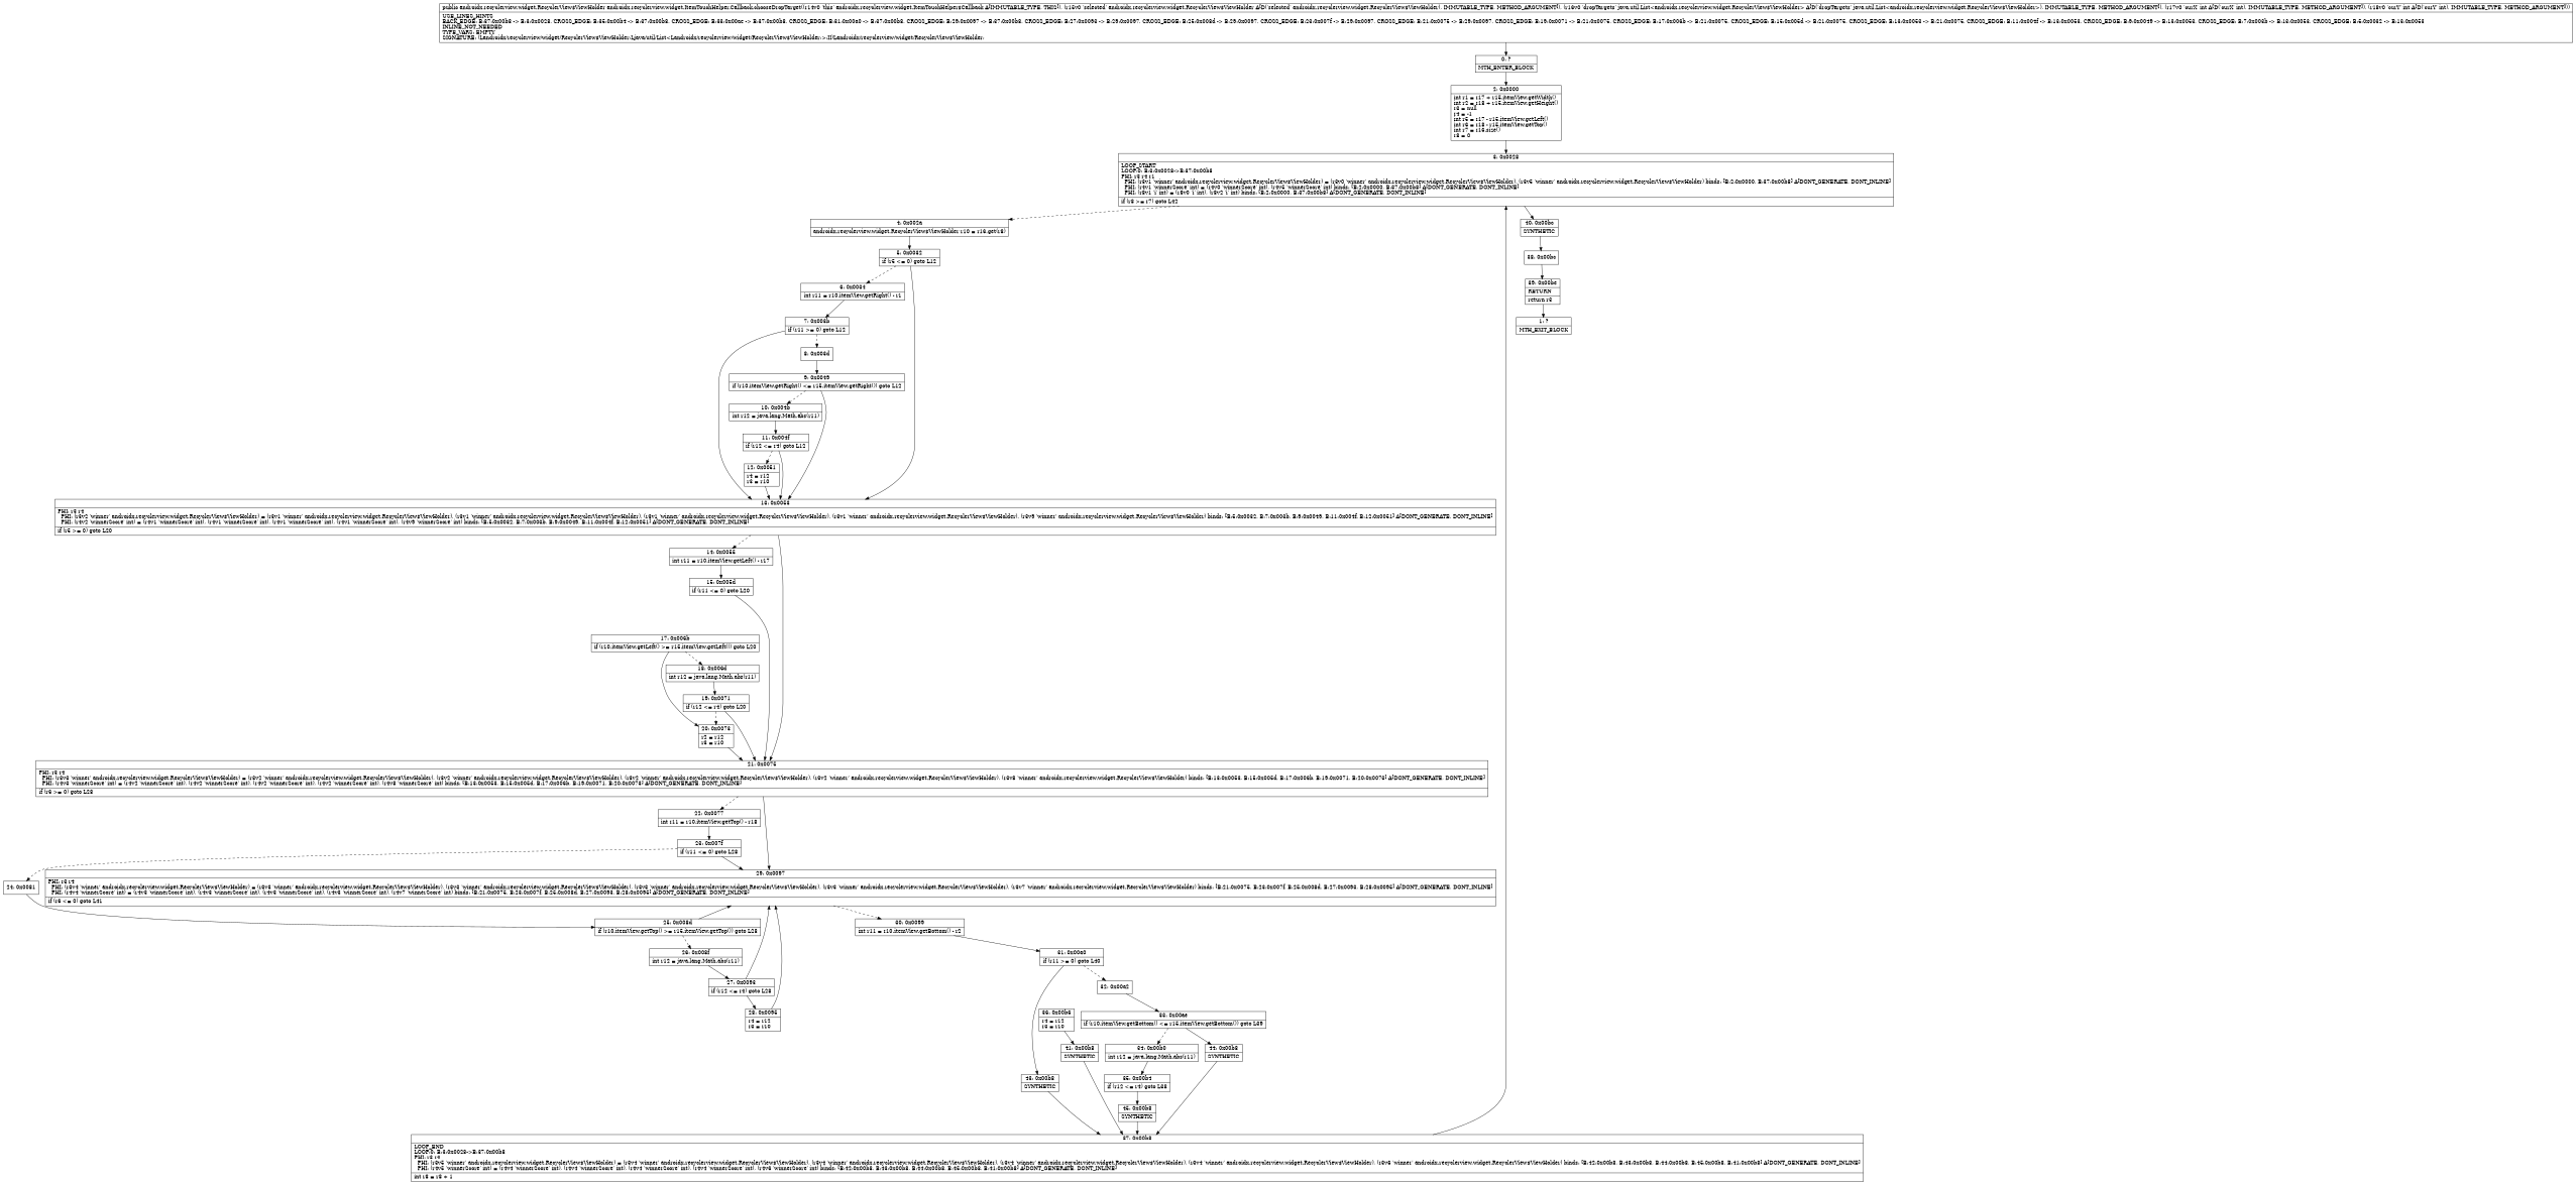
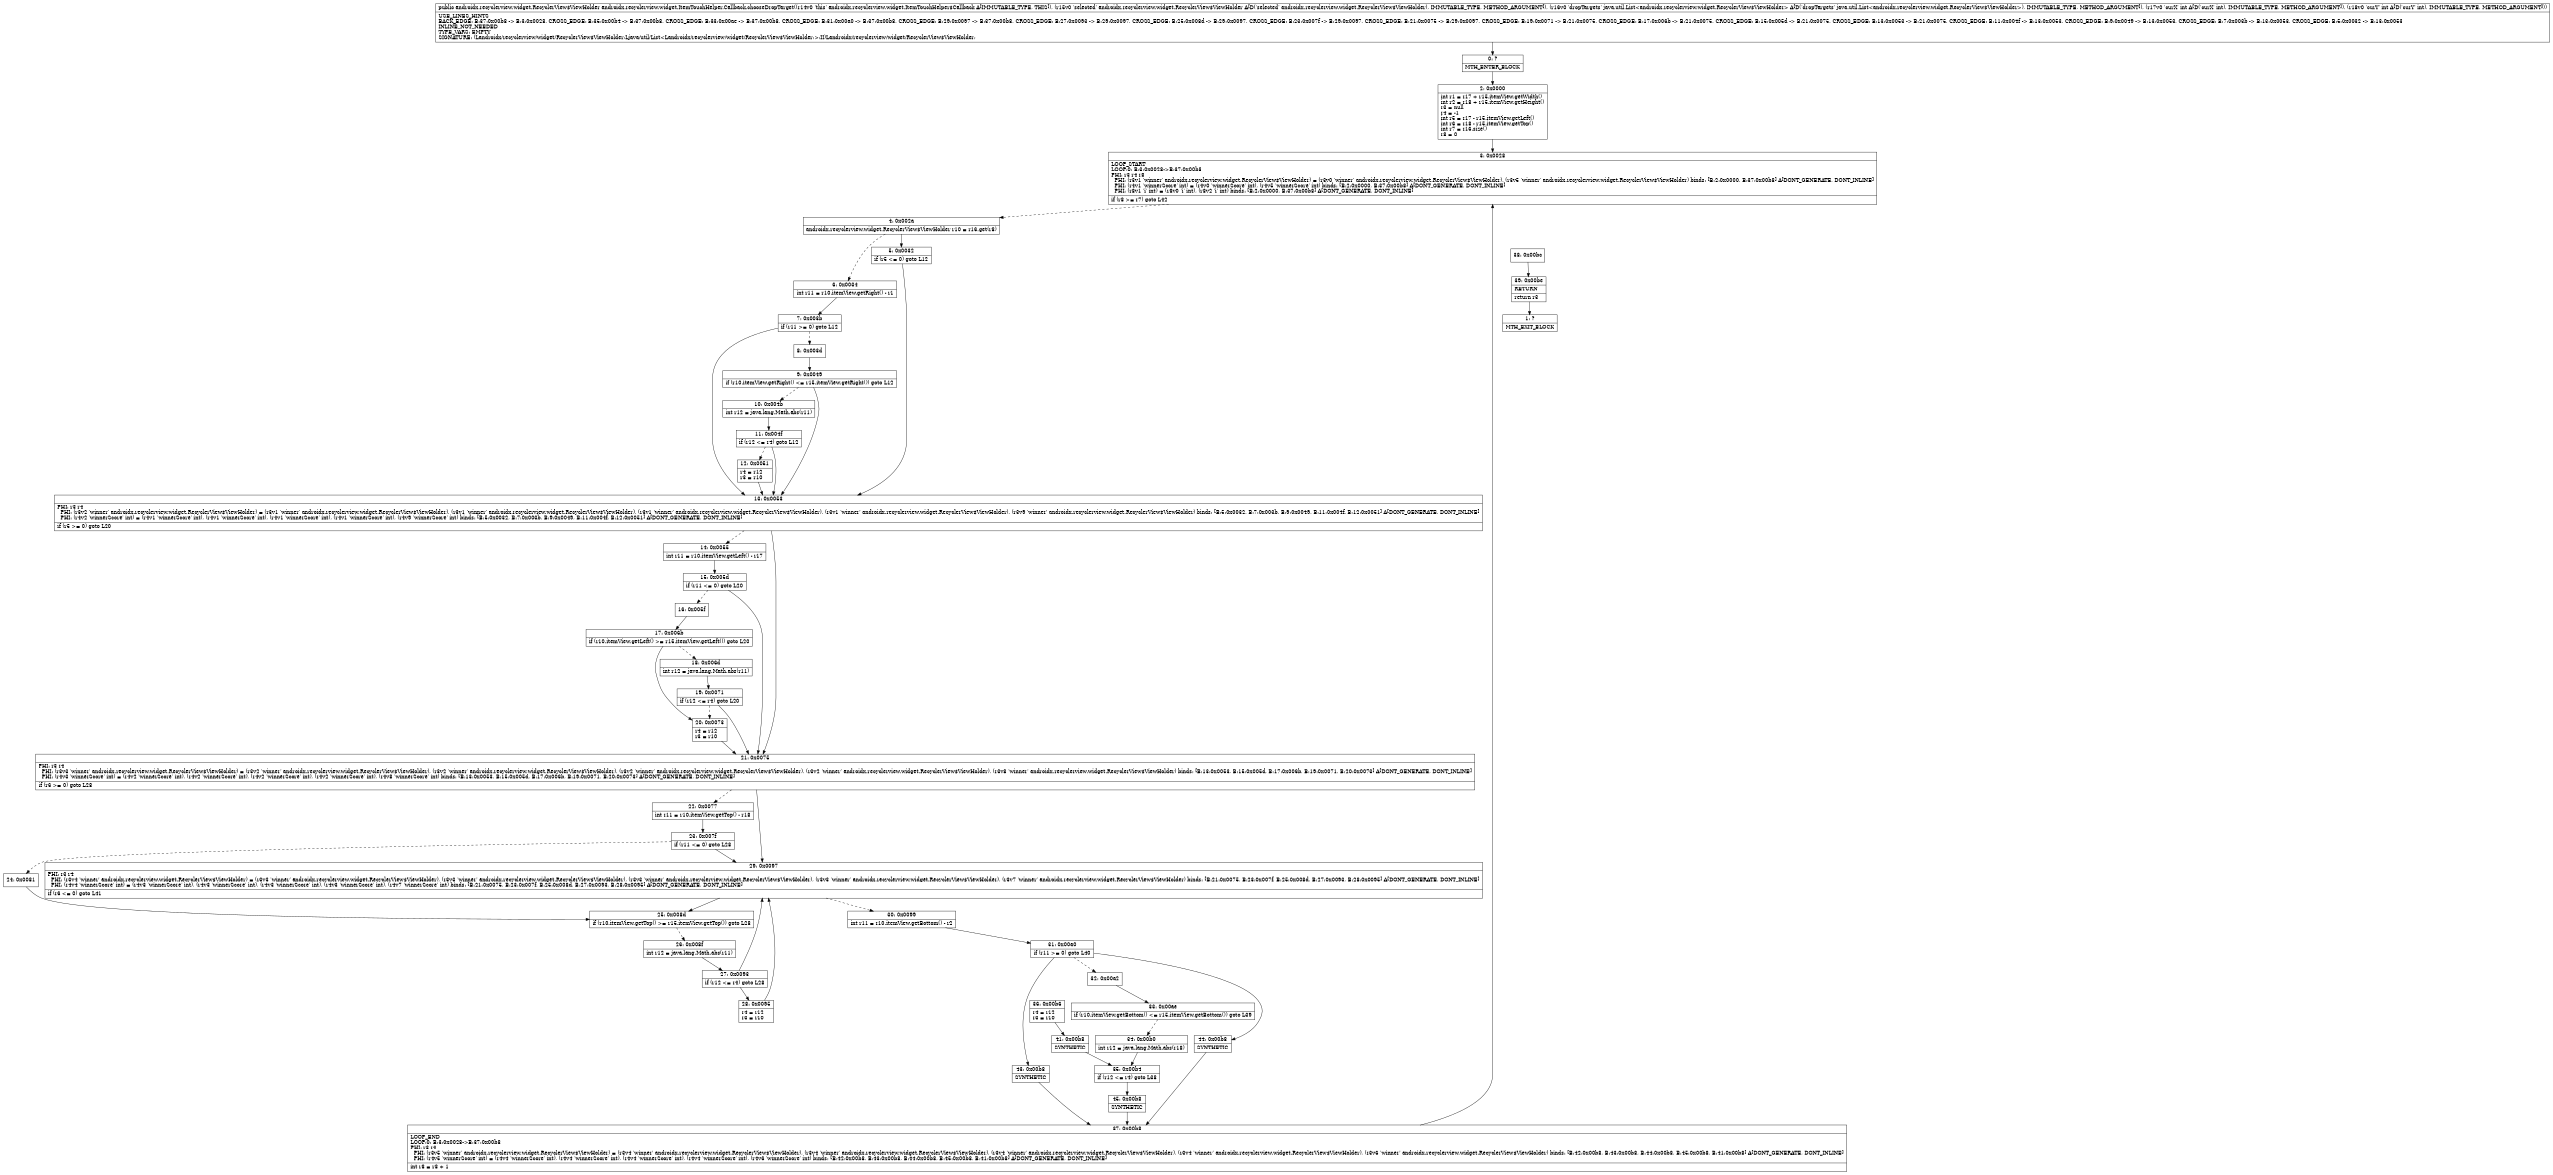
  digraph {
    node [shape=record]
    n1 [label="{0\:\ ?|MTH_ENTER_BLOCK\l}"]
    n2 [label="{2\:\ 0x0000|int r1 = r17 + r15.itemView.getWidth()\lint r2 = r18 + r15.itemView.getHeight()\lr3 = null\lr4 = \-1\lint r5 = r17 \- r15.itemView.getLeft()\lint r6 = r18 \- r15.itemView.getTop()\lint r7 = r16.size()\lr8 = 0\l}"]
-   n3 [label="{3\:\ 0x0028|LOOP_START\lLOOP:0: B:3:0x0028\-\>B:37:0x00b8\lPHI: r3 r4 r1 \l  PHI: (r3v1 'winner' androidx.recyclerview.widget.RecyclerView$ViewHolder) = (r3v0 'winner' androidx.recyclerview.widget.RecyclerView$ViewHolder), (r3v5 'winner' androidx.recyclerview.widget.RecyclerView$ViewHolder) binds: [B:2:0x0000, B:37:0x00b8] A[DONT_GENERATE, DONT_INLINE]\l  PHI: (r4v1 'winnerScore' int) = (r4v0 'winnerScore' int), (r4v5 'winnerScore' int) binds: [B:2:0x0000, B:37:0x00b8] A[DONT_GENERATE, DONT_INLINE]\l  PHI: (r8v1 'i' int) = (r8v0 'i' int), (r8v2 'i' int) binds: [B:2:0x0000, B:37:0x00b8] A[DONT_GENERATE, DONT_INLINE]\l|if (r8 \>= r7) goto L42\l}"]
+   n3 [label="{3\:\ 0x0028|LOOP_START\lLOOP:0: B:3:0x0028\-\>B:37:0x00b8\lPHI: r3 r4 r8 \l  PHI: (r3v1 'winner' androidx.recyclerview.widget.RecyclerView$ViewHolder) = (r3v0 'winner' androidx.recyclerview.widget.RecyclerView$ViewHolder), (r3v5 'winner' androidx.recyclerview.widget.RecyclerView$ViewHolder) binds: [B:2:0x0000, B:37:0x00b8] A[DONT_GENERATE, DONT_INLINE]\l  PHI: (r4v1 'winnerScore' int) = (r4v0 'winnerScore' int), (r4v5 'winnerScore' int) binds: [B:2:0x0000, B:37:0x00b8] A[DONT_GENERATE, DONT_INLINE]\l  PHI: (r8v1 'i' int) = (r8v0 'i' int), (r8v2 'i' int) binds: [B:2:0x0000, B:37:0x00b8] A[DONT_GENERATE, DONT_INLINE]\l|if (r8 \>= r7) goto L42\l}"]
    n4 [label="{4\:\ 0x002a|androidx.recyclerview.widget.RecyclerView$ViewHolder r10 = r16.get(r8)\l}"]
-   n5 [label="{40\:\ 0x00bc|SYNTHETIC\l}"]
    n6 [label="{5\:\ 0x0032|if (r5 \<= 0) goto L12\l}"]
    n7 [label="{38\:\ 0x00bc}"]
    n8 [label="{6\:\ 0x0034|int r11 = r10.itemView.getRight() \- r1\l}"]
    n9 [label="{13\:\ 0x0053|PHI: r3 r4 \l  PHI: (r3v2 'winner' androidx.recyclerview.widget.RecyclerView$ViewHolder) = (r3v1 'winner' androidx.recyclerview.widget.RecyclerView$ViewHolder), (r3v1 'winner' androidx.recyclerview.widget.RecyclerView$ViewHolder), (r3v1 'winner' androidx.recyclerview.widget.RecyclerView$ViewHolder), (r3v1 'winner' androidx.recyclerview.widget.RecyclerView$ViewHolder), (r3v9 'winner' androidx.recyclerview.widget.RecyclerView$ViewHolder) binds: [B:5:0x0032, B:7:0x003b, B:9:0x0049, B:11:0x004f, B:12:0x0051] A[DONT_GENERATE, DONT_INLINE]\l  PHI: (r4v2 'winnerScore' int) = (r4v1 'winnerScore' int), (r4v1 'winnerScore' int), (r4v1 'winnerScore' int), (r4v1 'winnerScore' int), (r4v9 'winnerScore' int) binds: [B:5:0x0032, B:7:0x003b, B:9:0x0049, B:11:0x004f, B:12:0x0051] A[DONT_GENERATE, DONT_INLINE]\l|if (r5 \>= 0) goto L20\l}"]
    n10 [label="{7\:\ 0x003b|if (r11 \>= 0) goto L12\l}"]
    n11 [label="{14\:\ 0x0055|int r11 = r10.itemView.getLeft() \- r17\l}"]
    n12 [label="{21\:\ 0x0075|PHI: r3 r4 \l  PHI: (r3v3 'winner' androidx.recyclerview.widget.RecyclerView$ViewHolder) = (r3v2 'winner' androidx.recyclerview.widget.RecyclerView$ViewHolder), (r3v2 'winner' androidx.recyclerview.widget.RecyclerView$ViewHolder), (r3v2 'winner' androidx.recyclerview.widget.RecyclerView$ViewHolder), (r3v2 'winner' androidx.recyclerview.widget.RecyclerView$ViewHolder), (r3v8 'winner' androidx.recyclerview.widget.RecyclerView$ViewHolder) binds: [B:13:0x0053, B:15:0x005d, B:17:0x006b, B:19:0x0071, B:20:0x0073] A[DONT_GENERATE, DONT_INLINE]\l  PHI: (r4v3 'winnerScore' int) = (r4v2 'winnerScore' int), (r4v2 'winnerScore' int), (r4v2 'winnerScore' int), (r4v2 'winnerScore' int), (r4v8 'winnerScore' int) binds: [B:13:0x0053, B:15:0x005d, B:17:0x006b, B:19:0x0071, B:20:0x0073] A[DONT_GENERATE, DONT_INLINE]\l|if (r6 \>= 0) goto L28\l}"]
    n13 [label="{8\:\ 0x003d}"]
    n14 [label="{9\:\ 0x0049|if (r10.itemView.getRight() \<= r15.itemView.getRight()) goto L12\l}"]
    n15 [label="{10\:\ 0x004b|int r12 = java.lang.Math.abs(r11)\l}"]
    n16 [label="{11\:\ 0x004f|if (r12 \<= r4) goto L12\l}"]
    n17 [label="{12\:\ 0x0051|r4 = r12\lr3 = r10\l}"]
    n18 [label="{15\:\ 0x005d|if (r11 \<= 0) goto L20\l}"]
    n19 [label="{22\:\ 0x0077|int r11 = r10.itemView.getTop() \- r18\l}"]
    n20 [label="{29\:\ 0x0097|PHI: r3 r4 \l  PHI: (r3v4 'winner' androidx.recyclerview.widget.RecyclerView$ViewHolder) = (r3v3 'winner' androidx.recyclerview.widget.RecyclerView$ViewHolder), (r3v3 'winner' androidx.recyclerview.widget.RecyclerView$ViewHolder), (r3v3 'winner' androidx.recyclerview.widget.RecyclerView$ViewHolder), (r3v3 'winner' androidx.recyclerview.widget.RecyclerView$ViewHolder), (r3v7 'winner' androidx.recyclerview.widget.RecyclerView$ViewHolder) binds: [B:21:0x0075, B:23:0x007f, B:25:0x008d, B:27:0x0093, B:28:0x0095] A[DONT_GENERATE, DONT_INLINE]\l  PHI: (r4v4 'winnerScore' int) = (r4v3 'winnerScore' int), (r4v3 'winnerScore' int), (r4v3 'winnerScore' int), (r4v3 'winnerScore' int), (r4v7 'winnerScore' int) binds: [B:21:0x0075, B:23:0x007f, B:25:0x008d, B:27:0x0093, B:28:0x0095] A[DONT_GENERATE, DONT_INLINE]\l|if (r6 \<= 0) goto L41\l}"]
+   n21 [label="{16\:\ 0x005f}"]
    n22 [label="{17\:\ 0x006b|if (r10.itemView.getLeft() \>= r15.itemView.getLeft()) goto L20\l}"]
    n23 [label="{18\:\ 0x006d|int r12 = java.lang.Math.abs(r11)\l}"]
-   n24 [label="{20\:\ 0x0073|r2 = r12\lr3 = r10\l}"]
+   n24 [label="{20\:\ 0x0073|r4 = r12\lr3 = r10\l}"]
    n25 [label="{19\:\ 0x0071|if (r12 \<= r4) goto L20\l}"]
    n26 [label="{23\:\ 0x007f|if (r11 \<= 0) goto L28\l}"]
    n27 [label="{30\:\ 0x0099|int r11 = r10.itemView.getBottom() \- r2\l}"]
    n28 [label="{24\:\ 0x0081}"]
    n29 [label="{25\:\ 0x008d|if (r10.itemView.getTop() \>= r15.itemView.getTop()) goto L28\l}"]
    n30 [label="{26\:\ 0x008f|int r12 = java.lang.Math.abs(r11)\l}"]
    n31 [label="{27\:\ 0x0093|if (r12 \<= r4) goto L28\l}"]
    n32 [label="{28\:\ 0x0095|r4 = r12\lr3 = r10\l}"]
    n33 [label="{31\:\ 0x00a0|if (r11 \>= 0) goto L40\l}"]
    n34 [label="{32\:\ 0x00a2}"]
    n35 [label="{43\:\ 0x00b8|SYNTHETIC\l}"]
    n36 [label="{33\:\ 0x00ae|if (r10.itemView.getBottom() \<= r15.itemView.getBottom()) goto L39\l}"]
    n37 [label="{37\:\ 0x00b8|LOOP_END\lLOOP:0: B:3:0x0028\-\>B:37:0x00b8\lPHI: r3 r4 \l  PHI: (r3v5 'winner' androidx.recyclerview.widget.RecyclerView$ViewHolder) = (r3v4 'winner' androidx.recyclerview.widget.RecyclerView$ViewHolder), (r3v4 'winner' androidx.recyclerview.widget.RecyclerView$ViewHolder), (r3v4 'winner' androidx.recyclerview.widget.RecyclerView$ViewHolder), (r3v4 'winner' androidx.recyclerview.widget.RecyclerView$ViewHolder), (r3v6 'winner' androidx.recyclerview.widget.RecyclerView$ViewHolder) binds: [B:42:0x00b8, B:43:0x00b8, B:44:0x00b8, B:45:0x00b8, B:41:0x00b8] A[DONT_GENERATE, DONT_INLINE]\l  PHI: (r4v5 'winnerScore' int) = (r4v4 'winnerScore' int), (r4v4 'winnerScore' int), (r4v4 'winnerScore' int), (r4v4 'winnerScore' int), (r4v6 'winnerScore' int) binds: [B:42:0x00b8, B:43:0x00b8, B:44:0x00b8, B:45:0x00b8, B:41:0x00b8] A[DONT_GENERATE, DONT_INLINE]\l|int r8 = r8 + 1\l}"]
-   n38 [label="{34\:\ 0x00b0|int r12 = java.lang.Math.abs(r11)\l}"]
+   n38 [label="{34\:\ 0x00b0|int r12 = java.lang.Math.abs(r18)\l}"]
    n39 [label="{44\:\ 0x00b8|SYNTHETIC\l}"]
    n40 [label="{35\:\ 0x00b4|if (r12 \<= r4) goto L38\l}"]
    n41 [label="{45\:\ 0x00b8|SYNTHETIC\l}"]
    n42 [label="{36\:\ 0x00b6|r4 = r12\lr3 = r10\l}"]
    n43 [label="{41\:\ 0x00b8|SYNTHETIC\l}"]
    n44 [label="{39\:\ 0x00be|RETURN\l|return r3\l}"]
    n45 [label="{1\:\ ?|MTH_EXIT_BLOCK\l}"]
    n46 [label="{public androidx.recyclerview.widget.RecyclerView$ViewHolder androidx.recyclerview.widget.ItemTouchHelper.Callback.chooseDropTarget((r14v0 'this' androidx.recyclerview.widget.ItemTouchHelper$Callback A[IMMUTABLE_TYPE, THIS]), (r15v0 'selected' androidx.recyclerview.widget.RecyclerView$ViewHolder A[D('selected' androidx.recyclerview.widget.RecyclerView$ViewHolder), IMMUTABLE_TYPE, METHOD_ARGUMENT]), (r16v0 'dropTargets' java.util.List\<androidx.recyclerview.widget.RecyclerView$ViewHolder\> A[D('dropTargets' java.util.List\<androidx.recyclerview.widget.RecyclerView$ViewHolder\>), IMMUTABLE_TYPE, METHOD_ARGUMENT]), (r17v0 'curX' int A[D('curX' int), IMMUTABLE_TYPE, METHOD_ARGUMENT]), (r18v0 'curY' int A[D('curY' int), IMMUTABLE_TYPE, METHOD_ARGUMENT]))  | USE_LINES_HINTS\lBACK_EDGE: B:37:0x00b8 \-\> B:3:0x0028, CROSS_EDGE: B:35:0x00b4 \-\> B:37:0x00b8, CROSS_EDGE: B:33:0x00ae \-\> B:37:0x00b8, CROSS_EDGE: B:31:0x00a0 \-\> B:37:0x00b8, CROSS_EDGE: B:29:0x0097 \-\> B:37:0x00b8, CROSS_EDGE: B:27:0x0093 \-\> B:29:0x0097, CROSS_EDGE: B:25:0x008d \-\> B:29:0x0097, CROSS_EDGE: B:23:0x007f \-\> B:29:0x0097, CROSS_EDGE: B:21:0x0075 \-\> B:29:0x0097, CROSS_EDGE: B:19:0x0071 \-\> B:21:0x0075, CROSS_EDGE: B:17:0x006b \-\> B:21:0x0075, CROSS_EDGE: B:15:0x005d \-\> B:21:0x0075, CROSS_EDGE: B:13:0x0053 \-\> B:21:0x0075, CROSS_EDGE: B:11:0x004f \-\> B:13:0x0053, CROSS_EDGE: B:9:0x0049 \-\> B:13:0x0053, CROSS_EDGE: B:7:0x003b \-\> B:13:0x0053, CROSS_EDGE: B:5:0x0032 \-\> B:13:0x0053\lINLINE_NOT_NEEDED\lTYPE_VARS: EMPTY\lSIGNATURE: (Landroidx\/recyclerview\/widget\/RecyclerView$ViewHolder;Ljava\/util\/List\<Landroidx\/recyclerview\/widget\/RecyclerView$ViewHolder;\>;II)Landroidx\/recyclerview\/widget\/RecyclerView$ViewHolder;\l}"]
    n1 -> n2
    n2 -> n3
    n3 -> n4 [style=dashed]
-   n3 -> n5
    n4 -> n6
-   n5 -> n7
-   n6 -> n8 [style=dashed]
+   n4 -> n8 [style=dashed]
    n6 -> n9
    n7 -> n44
    n8 -> n10
    n9 -> n11 [style=dashed]
    n9 -> n12
    n10 -> n9
    n10 -> n13 [style=dashed]
    n11 -> n18
    n12 -> n19 [style=dashed]
    n12 -> n20
    n13 -> n14
    n14 -> n9
    n14 -> n15 [style=dashed]
    n15 -> n16
    n16 -> n9
    n16 -> n17 [style=dashed]
    n17 -> n9
    n18 -> n12
+   n18 -> n21 [style=dashed]
    n19 -> n26
    n20 -> n27 [style=dashed]
+   n21 -> n22
    n22 -> n23 [style=dashed]
    n22 -> n24
    n23 -> n25
    n24 -> n12
    n25 -> n12
    n25 -> n24 [style=dashed]
    n26 -> n20
    n26 -> n28 [style=dashed]
    n27 -> n33
    n28 -> n29
-   n29 -> n20
+   n20 -> n29
    n29 -> n30 [style=dashed]
    n30 -> n31
    n31 -> n20
    n31 -> n32 [style=solid]
    n32 -> n20
    n33 -> n34 [style=dashed]
    n33 -> n35
    n34 -> n36
    n35 -> n37
    n36 -> n38 [style=dashed]
-   n36 -> n39
+   n33 -> n39
    n37 -> n3
    n38 -> n40
    n39 -> n37
    n40 -> n41
    n41 -> n37
    n42 -> n43
-   n43 -> n37
+   n43 -> n40
    n44 -> n45
    n46 -> n1
  }
